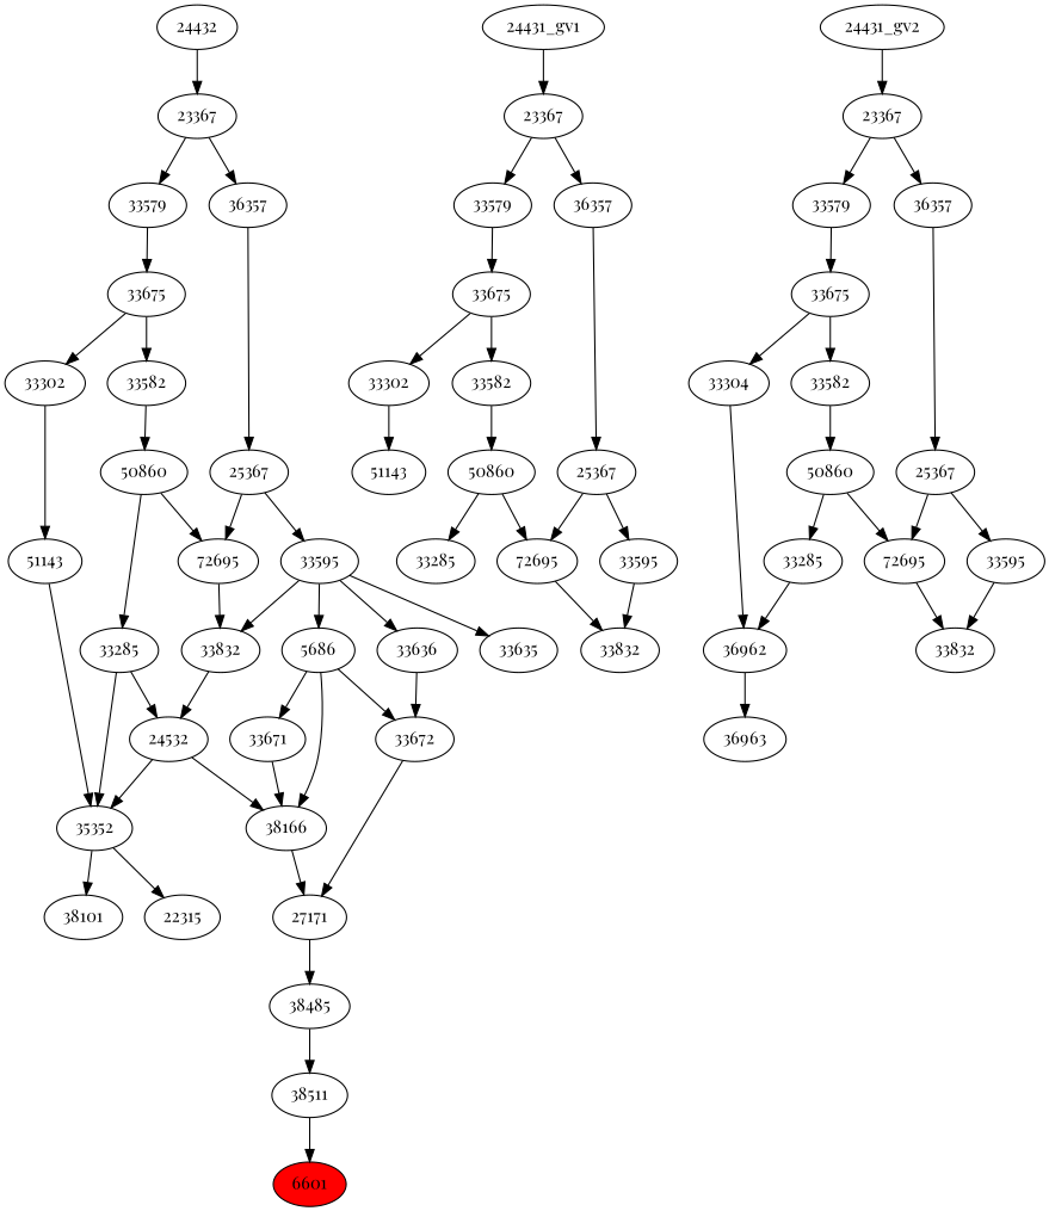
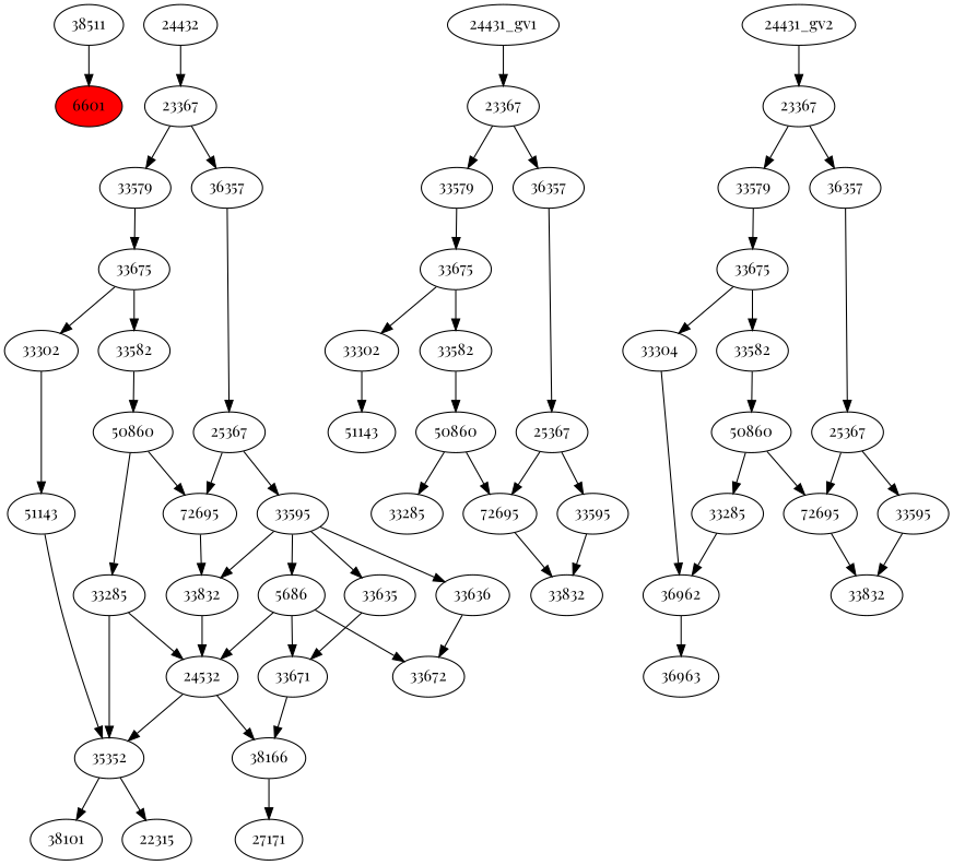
  strict digraph {
    fontname="Playfair Display"
    node [fontname="Playfair Display"]
    edge [fontname="Playfair Display"]
    n1 [fillcolor=red label=6601 style=filled]
    n2 [label=38511]
    n3 [label=22315]
-   n4 [label=38485]
    n5 [label=35352]
    n6 [label=38101]
    n7 [label=27171]
    n8 [label=33285]
    n9 [label=24532]
    n10 [label=38166]
    n11 [label=51143]
    n12 [label=33672]
    n13 [label=50860]
    n14 [label=72695]
    n15 [label=33832]
    n16 [label=33302]
    n17 [label=33636]
    n18 [label=5686]
    n19 [label=33671]
    n20 [label=33582]
    n21 [label=33675]
    n22 [label=33595]
    n23 [label=33635]
    n24 [label=33579]
    n25 [label=25367]
    n26 [label=23367]
    n27 [label=36357]
    n28 [label=24432]
    n29 [label=33285]
    n30 [label=50860]
    n31 [label=72695]
    n32 [label=33832]
    n33 [label=51143]
    n34 [label=33302]
    n35 [label=33582]
    n36 [label=33675]
    n37 [label=33595]
    n38 [label=33579]
    n39 [label=25367]
    n40 [label=23367]
    n41 [label=36357]
    "24431_gv1"
    n43 [label=36963]
    n44 [label=36962]
    n45 [label=33285]
    n46 [label=33304]
    n47 [label=50860]
    n48 [label=72695]
    n49 [label=33832]
    n50 [label=33675]
    n51 [label=33582]
    n52 [label=33579]
    n53 [label=33595]
    n54 [label=25367]
    n55 [label=23367]
    n56 [label=36357]
    "24431_gv2"
    subgraph sub_1 {
      n1
      n2
      n3
-     n4
      n5
      n6
      n7
      n8
      n9
      n10
      n11
      n12
      n13
      n14
      n15
      n16
      n17
      n18
      n19
      n20
      n21
      n22
      n23
      n24
      n25
      n26
      n27
      n28
    }
    subgraph sub_2 {
      n29
      n30
      n31
      n32
      n33
      n34
      n35
      n36
      n37
      n38
      n39
      n40
      n41
      "24431_gv1"
    }
    subgraph sub_3 {
      n43
      n44
      n45
      n46
      n47
      n48
      n49
      n50
      n51
      n52
      n53
      n54
      n55
      n56
      "24431_gv2"
    }
    n2 -> n1
-   n4 -> n2
    n5 -> n3
    n5 -> n6
-   n7 -> n4
    n8 -> n5
    n8 -> n9
    n9 -> n5
    n9 -> n10
    n10 -> n7
    n11 -> n5
-   n12 -> n7
    n13 -> n8
    n13 -> n14
    n14 -> n15
    n15 -> n9
    n16 -> n11
    n17 -> n12
-   n18 -> n10
+   n18 -> n9
    n18 -> n12
    n18 -> n19
    n19 -> n10
    n20 -> n13
    n21 -> n16
    n21 -> n20
    n22 -> n15
    n22 -> n17
    n22 -> n18
    n22 -> n23
+   n23 -> n19
    n24 -> n21
    n25 -> n14
    n25 -> n22
    n26 -> n24
    n26 -> n27
    n27 -> n25
    n28 -> n26
    n30 -> n29
    n30 -> n31
    n31 -> n32
    n34 -> n33
    n35 -> n30
    n36 -> n34
    n36 -> n35
    n37 -> n32
    n38 -> n36
    n39 -> n31
    n39 -> n37
    n40 -> n38
    n40 -> n41
    n41 -> n39
    "24431_gv1" -> n40
    n44 -> n43
    n45 -> n44
    n46 -> n44
    n47 -> n45
    n47 -> n48
    n48 -> n49
    n50 -> n46
    n50 -> n51
    n51 -> n47
    n52 -> n50
    n53 -> n49
    n54 -> n48
    n54 -> n53
    n55 -> n52
    n55 -> n56
    n56 -> n54
    "24431_gv2" -> n55
  }
